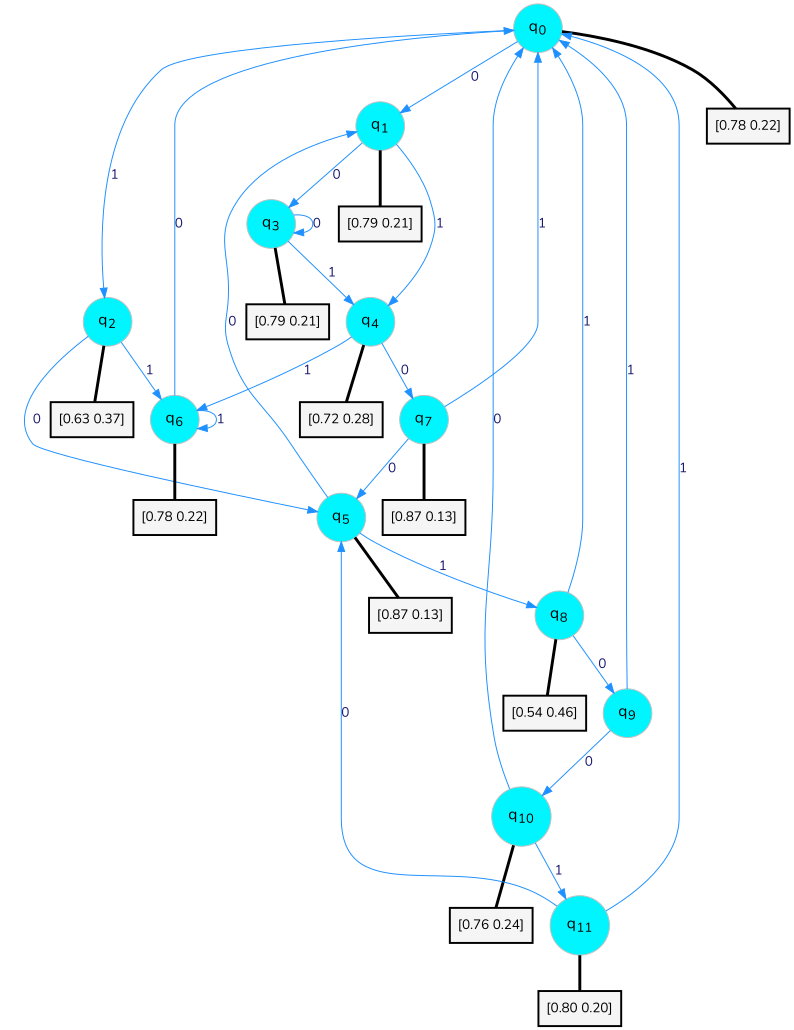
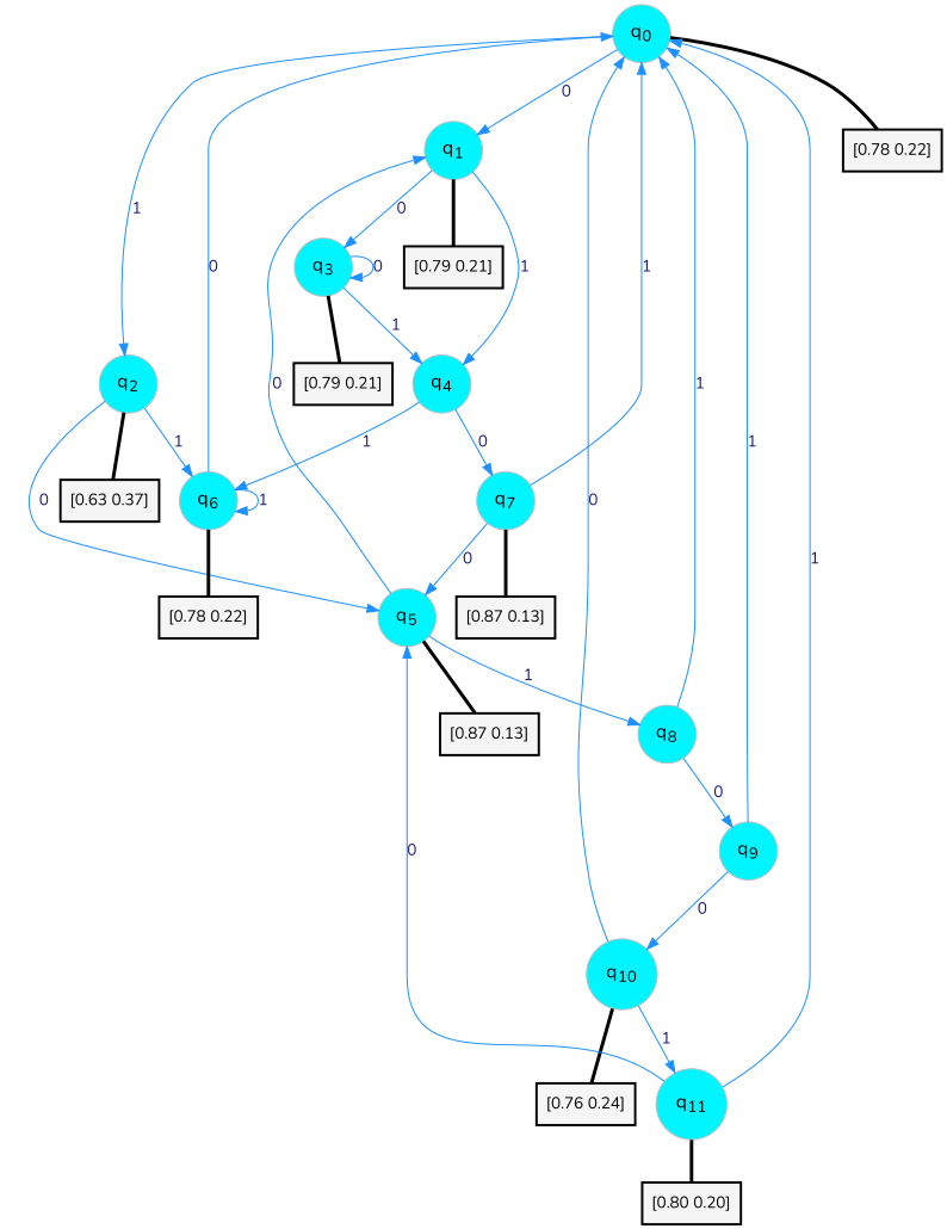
  digraph {
    fontname=Nunito
    rankdir=TD
    node [color=gray fillcolor=turquoise1 fontcolor=black fontname=Nunito fontsize=16 fontweight=bold shape=circle style=filled]
    edge [arrowsize=1 color=dodgerblue1 fontcolor=midnightblue fontname=Nunito fontweight=bold penwidth=1 style=solid weight=20]
    n1 [label=<q<SUB>0</SUB>>]
    n2 [label=<q<SUB>1</SUB>>]
    n3 [label=<q<SUB>2</SUB>>]
    n4 [color=black fillcolor=whitesmoke fontsize=14 label="[0.78 0.22]" penwidth=2 shape=box]
    n5 [label=<q<SUB>3</SUB>>]
    n6 [label=<q<SUB>4</SUB>>]
    n7 [color=black fillcolor=whitesmoke fontsize=14 label="[0.79 0.21]" penwidth=2 shape=box]
    n8 [label=<q<SUB>5</SUB>>]
    n9 [label=<q<SUB>6</SUB>>]
    n10 [color=black fillcolor=whitesmoke fontsize=14 label="[0.63 0.37]" penwidth=2 shape=box]
    n11 [color=black fillcolor=whitesmoke fontsize=14 label="[0.79 0.21]" penwidth=2 shape=box]
    n12 [label=<q<SUB>7</SUB>>]
-   n13 [color=black fillcolor=whitesmoke fontsize=14 label="[0.72 0.28]" penwidth=2 shape=box]
    n14 [label=<q<SUB>8</SUB>>]
    n15 [color=black fillcolor=whitesmoke fontsize=14 label="[0.87 0.13]" penwidth=2 shape=box]
    n16 [color=black fillcolor=whitesmoke fontsize=14 label="[0.78 0.22]" penwidth=2 shape=box]
    n17 [color=black fillcolor=whitesmoke fontsize=14 label="[0.87 0.13]" penwidth=2 shape=box]
    n18 [label=<q<SUB>9</SUB>>]
-   n19 [color=black fillcolor=whitesmoke fontsize=14 label="[0.54 0.46]" penwidth=2 shape=box]
    n20 [label=<q<SUB>10</SUB>>]
    n21 [label=<q<SUB>11</SUB>>]
    n22 [color=black fillcolor=whitesmoke fontsize=14 label="[0.76 0.24]" penwidth=2 shape=box]
    n23 [color=black fillcolor=whitesmoke fontsize=14 label="[0.80 0.20]" penwidth=2 shape=box]
    n1 -> n2 [label=0]
    n1 -> n3 [label=1]
    n1 -> n4 [arrowhead=none color=black penwidth=3]
    n2 -> n5 [label=0]
    n2 -> n6 [label=1]
    n2 -> n7 [arrowhead=none color=black penwidth=3]
    n3 -> n8 [label=0]
    n3 -> n9 [label=1]
    n3 -> n10 [arrowhead=none color=black penwidth=3]
    n5 -> n5 [label=0]
    n5 -> n6 [label=1]
    n5 -> n11 [arrowhead=none color=black penwidth=3]
    n6 -> n9 [label=1]
    n6 -> n12 [label=0]
-   n6 -> n13 [arrowhead=none color=black penwidth=3]
    n8 -> n2 [label=0]
    n8 -> n14 [label=1]
    n8 -> n15 [arrowhead=none color=black penwidth=3]
    n9 -> n1 [label=0]
    n9 -> n9 [label=1]
    n9 -> n16 [arrowhead=none color=black penwidth=3]
    n12 -> n1 [label=1]
    n12 -> n8 [label=0]
    n12 -> n17 [arrowhead=none color=black penwidth=3]
    n14 -> n1 [label=1]
    n14 -> n18 [label=0]
-   n14 -> n19 [arrowhead=none color=black penwidth=3]
    n18 -> n1 [label=1]
    n18 -> n20 [label=0]
    n20 -> n1 [label=0]
    n20 -> n21 [label=1]
    n20 -> n22 [arrowhead=none color=black penwidth=3]
    n21 -> n1 [label=1]
    n21 -> n8 [label=0]
    n21 -> n23 [arrowhead=none color=black penwidth=3]
  }
